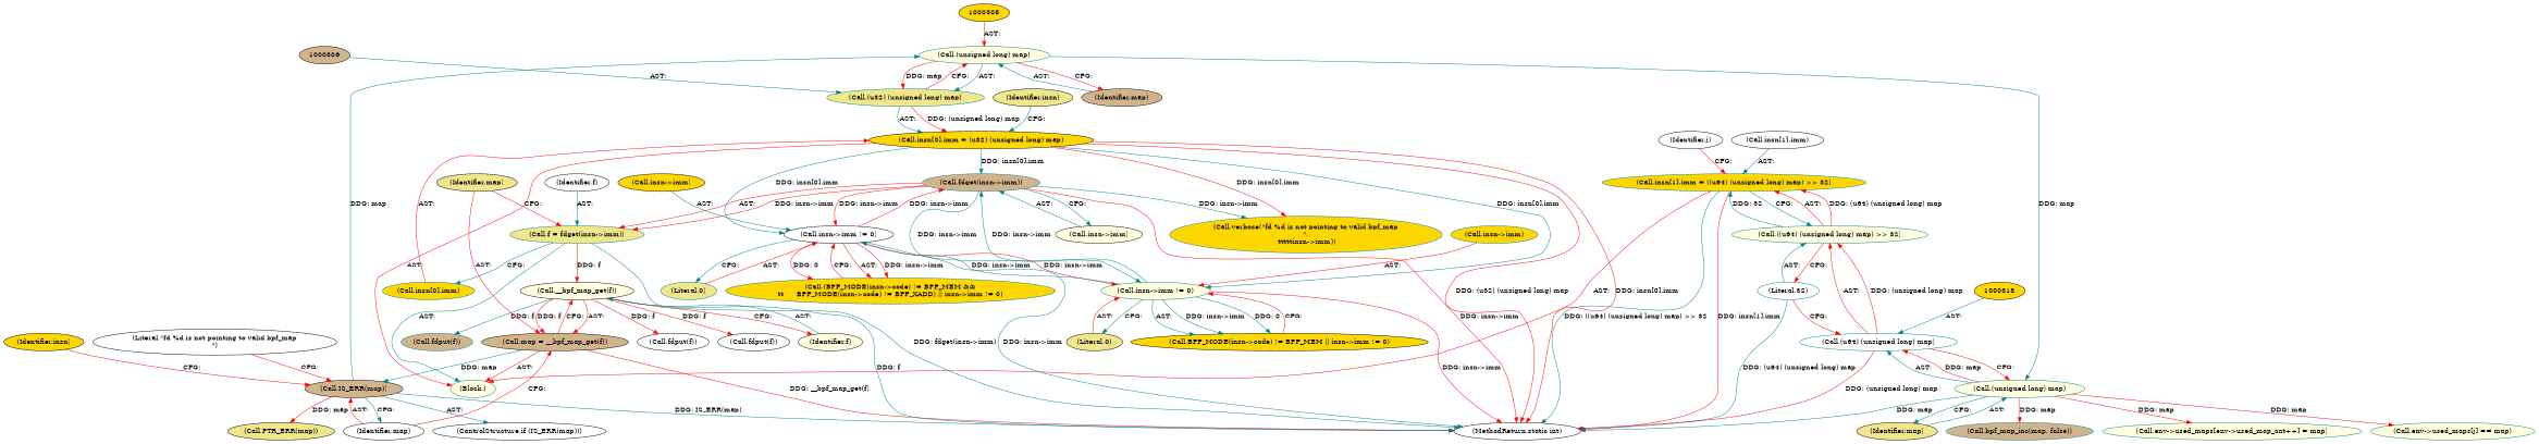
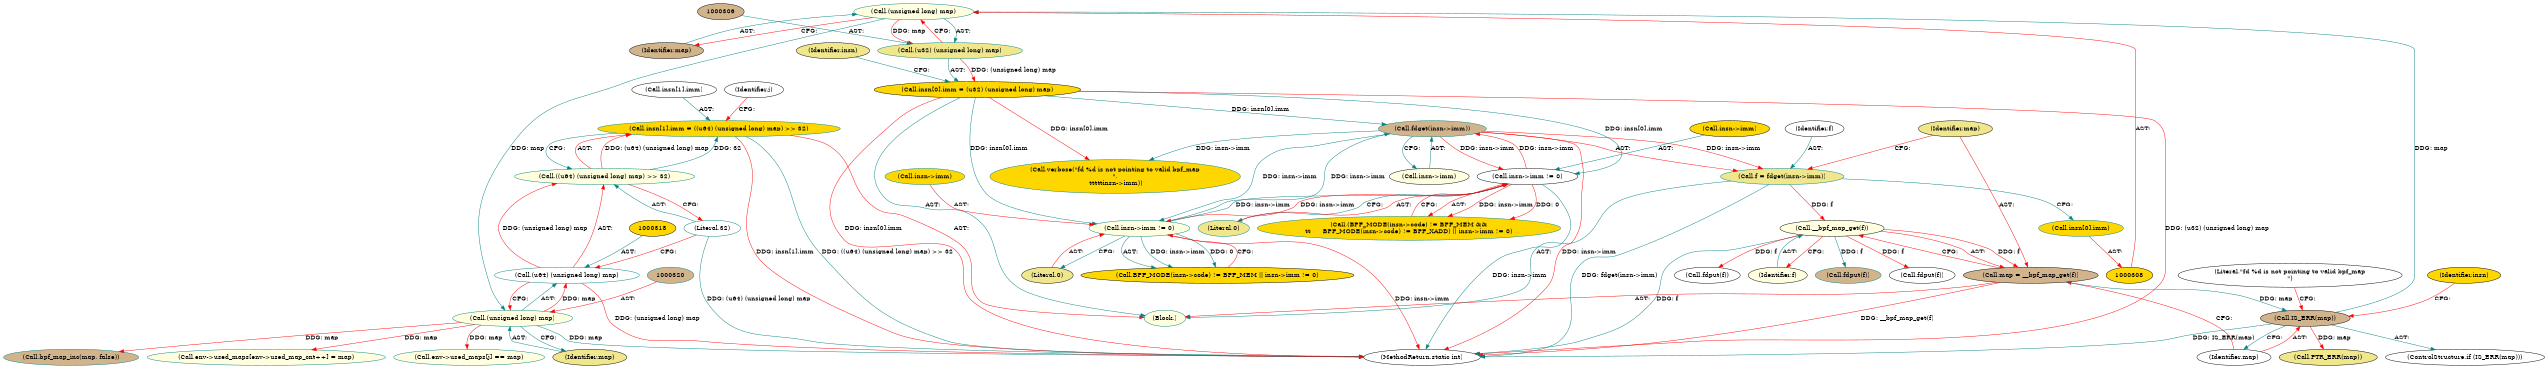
  digraph {
    node [color=black fillcolor=white style=filled]
    edge [color=red]
    n1 [color=teal fillcolor=gold label="(Call,insn[1].imm = ((u64) (unsigned long) map) >> 32)"]
    n2 [color=teal fillcolor=lightyellow label="(Call,((u64) (unsigned long) map) >> 32)"]
    n3 [color=teal fillcolor=lightyellow label="(Block,)"]
    n4 [label="(MethodReturn,static int)"]
    n5 [color=teal label="(Literal,32)"]
    n6 [color=teal label="(Call,(u64) (unsigned long) map)"]
    n7 [color=teal fillcolor=lightyellow label="(Call,(unsigned long) map)"]
    n8 [fillcolor=khaki label="(Identifier,map)"]
    n9 [color=teal fillcolor=tan label="(Call,bpf_map_inc(map, false))"]
    n10 [color=teal fillcolor=lightyellow label="(Call,env->used_maps[env->used_map_cnt++] = map)"]
    n11 [color=teal fillcolor=lightyellow label="(Call,env->used_maps[j] == map)"]
    n12 [color=teal fillcolor=lightyellow label="(Call,(unsigned long) map)"]
    n13 [color=teal fillcolor=khaki label="(Call,(u32) (unsigned long) map)"]
    n14 [fillcolor=tan label="(Identifier,map)"]
    n15 [fillcolor=gold label="(Call,insn[0].imm = (u32) (unsigned long) map)"]
    n16 [fillcolor=tan label="(Call,IS_ERR(map))"]
    n17 [label="(Identifier,map)"]
    n18 [fillcolor=khaki label="(Call,PTR_ERR(map))"]
    n19 [label="(ControlStructure,if (IS_ERR(map)))"]
    n20 [fillcolor=tan label="(Call,map = __bpf_map_get(f))"]
    n21 [fillcolor=lightyellow label="(Call,__bpf_map_get(f))"]
    n22 [label="(Call,fdput(f))"]
    n23 [label="(Call,fdput(f))"]
    n24 [fillcolor=lightyellow label="(Identifier,f)"]
    n25 [color=teal fillcolor=tan label="(Call,fdput(f))"]
    n26 [color=teal fillcolor=khaki label="(Call,f = fdget(insn->imm))"]
    n27 [color=teal fillcolor=gold label="(Call,insn[0].imm)"]
    n28 [color=teal fillcolor=tan label="(Call,fdget(insn->imm))"]
    n29 [label="(Call,insn->imm != 0)"]
    n30 [color=teal fillcolor=lightyellow label="(Call,insn->imm != 0)"]
    n31 [fillcolor=lightyellow label="(Call,insn->imm)"]
    n32 [color=teal fillcolor=gold label="(Call,verbose(\"fd %d is not pointing to valid bpf_map\n\",\n \t\t\t\t\tinsn->imm))"]
    n33 [color=teal fillcolor=gold label="(Call,(BPF_MODE(insn->code) != BPF_MEM &&\n\t\t      BPF_MODE(insn->code) != BPF_XADD) || insn->imm != 0)"]
    n34 [color=teal fillcolor=khaki label="(Literal,0)"]
    n35 [fillcolor=gold label="(Call,BPF_MODE(insn->code) != BPF_MEM || insn->imm != 0)"]
    n36 [fillcolor=khaki label="(Literal,0)"]
    n37 [fillcolor=khaki label="(Identifier,map)"]
    n38 [label="(Call,insn[1].imm)"]
    n39 [label="(Identifier,f)"]
    n40 [fillcolor=gold label="(Identifier,insn)"]
    n41 [color=teal fillcolor=gold label="(Call,insn->imm)"]
    n42 [fillcolor=gold label="(Call,insn->imm)"]
    n43 [fillcolor=khaki label="(Identifier,insn)"]
    n44 [label="(Identifier,j)"]
    n45 [label="(Literal,\"fd %d is not pointing to valid bpf_map\n\")"]
    1000318 [fillcolor=gold]
+   1000320 [color=teal fillcolor=tan]
    1000308 [fillcolor=gold]
    1000306 [fillcolor=tan]
    n1 -> n2 [color=teal label="CFG: "]
    n1 -> n3 [label="AST: "]
    n1 -> n4 [color=teal label="DDG: ((u64) (unsigned long) map) >> 32"]
    n1 -> n4 [label="DDG: insn[1].imm"]
    n2 -> n1 [label="AST: "]
    n2 -> n1 [label="DDG: (u64) (unsigned long) map"]
    n2 -> n1 [color=teal label="DDG: 32"]
    n2 -> n5 [label="CFG: "]
    n5 -> n2 [color=teal label="AST: "]
    n5 -> n4 [color=teal label="DDG: (u64) (unsigned long) map"]
    n5 -> n6 [label="CFG: "]
    n6 -> n2 [label="AST: "]
    n6 -> n2 [label="DDG: (unsigned long) map"]
    n6 -> n4 [label="DDG: (unsigned long) map"]
    n6 -> n7 [label="CFG: "]
    n7 -> n4 [color=teal label="DDG: map"]
    n7 -> n6 [color=teal label="AST: "]
    n7 -> n6 [label="DDG: map"]
    n7 -> n8 [color=teal label="CFG: "]
    n7 -> n9 [label="DDG: map"]
    n7 -> n10 [label="DDG: map"]
    n7 -> n11 [label="DDG: map"]
    n8 -> n7 [color=teal label="AST: "]
    n12 -> n7 [color=teal label="DDG: map"]
    n12 -> n13 [color=teal label="AST: "]
    n12 -> n13 [label="DDG: map"]
    n12 -> n14 [label="CFG: "]
    n13 -> n12 [label="CFG: "]
    n13 -> n15 [color=teal label="AST: "]
    n13 -> n15 [label="DDG: (unsigned long) map"]
    n14 -> n12 [color=teal label="AST: "]
-   n15 -> n3 [label="AST: "]
+   n15 -> n3 [color=teal label="AST: "]
    n15 -> n4 [label="DDG: (u32) (unsigned long) map"]
    n15 -> n4 [label="DDG: insn[0].imm"]
    n15 -> n28 [color=teal label="DDG: insn[0].imm"]
    n15 -> n29 [color=teal label="DDG: insn[0].imm"]
    n15 -> n30 [color=teal label="DDG: insn[0].imm"]
    n15 -> n32 [label="DDG: insn[0].imm"]
    n16 -> n4 [color=teal label="DDG: IS_ERR(map)"]
    n16 -> n12 [color=teal label="DDG: map"]
    n16 -> n17 [color=teal label="CFG: "]
    n16 -> n18 [label="DDG: map"]
    n16 -> n19 [color=teal label="AST: "]
    n17 -> n16 [label="AST: "]
    n17 -> n20 [label="CFG: "]
    n20 -> n3 [label="AST: "]
    n20 -> n4 [label="DDG: __bpf_map_get(f)"]
    n20 -> n16 [color=teal label="DDG: map"]
    n20 -> n21 [label="CFG: "]
    n21 -> n4 [color=teal label="DDG: f"]
    n21 -> n20 [label="AST: "]
    n21 -> n20 [label="DDG: f"]
    n21 -> n22 [label="DDG: f"]
    n21 -> n23 [label="DDG: f"]
    n21 -> n24 [label="CFG: "]
    n21 -> n25 [color=teal label="DDG: f"]
    n24 -> n21 [color=teal label="AST: "]
    n26 -> n3 [color=teal label="AST: "]
    n26 -> n4 [color=teal label="DDG: fdget(insn->imm)"]
    n26 -> n21 [label="DDG: f"]
    n26 -> n27 [color=teal label="CFG: "]
-   n27 -> n15 [label="AST: "]
+   n27 -> 1000308 [label="AST: "]
    n28 -> n4 [label="DDG: insn->imm"]
    n28 -> n26 [label="AST: "]
    n28 -> n26 [label="DDG: insn->imm"]
    n28 -> n29 [label="DDG: insn->imm"]
    n28 -> n30 [color=teal label="DDG: insn->imm"]
    n28 -> n31 [color=teal label="CFG: "]
    n28 -> n32 [color=teal label="DDG: insn->imm"]
    n29 -> n4 [color=teal label="DDG: insn->imm"]
    n29 -> n28 [label="DDG: insn->imm"]
    n29 -> n30 [label="DDG: insn->imm"]
    n29 -> n33 [label="AST: "]
    n29 -> n33 [label="DDG: insn->imm"]
    n29 -> n33 [label="DDG: 0"]
    n29 -> n34 [color=teal label="CFG: "]
    n30 -> n4 [label="DDG: insn->imm"]
    n30 -> n28 [color=teal label="DDG: insn->imm"]
    n30 -> n29 [color=teal label="DDG: insn->imm"]
    n30 -> n35 [color=teal label="AST: "]
    n30 -> n35 [color=teal label="DDG: insn->imm"]
    n30 -> n35 [color=teal label="DDG: 0"]
    n30 -> n36 [color=teal label="CFG: "]
    n31 -> n28 [color=teal label="AST: "]
    n33 -> n29 [label="CFG: "]
    n34 -> n29 [label="AST: "]
    n35 -> n30 [label="CFG: "]
    n36 -> n30 [label="AST: "]
    n37 -> n20 [label="AST: "]
    n37 -> n26 [label="CFG: "]
    n38 -> n1 [color=teal label="AST: "]
    n39 -> n26 [color=teal label="AST: "]
    n40 -> n16 [label="CFG: "]
    n41 -> n30 [label="AST: "]
    n42 -> n29 [color=teal label="AST: "]
    n43 -> n15 [color=teal label="CFG: "]
    n44 -> n1 [label="CFG: "]
    n45 -> n16 [label="CFG: "]
    1000318 -> n6 [color=teal label="AST: "]
+   1000320 -> n7 [label="AST: "]
    1000308 -> n12 [label="AST: "]
    1000306 -> n13 [color=teal label="AST: "]
  }
